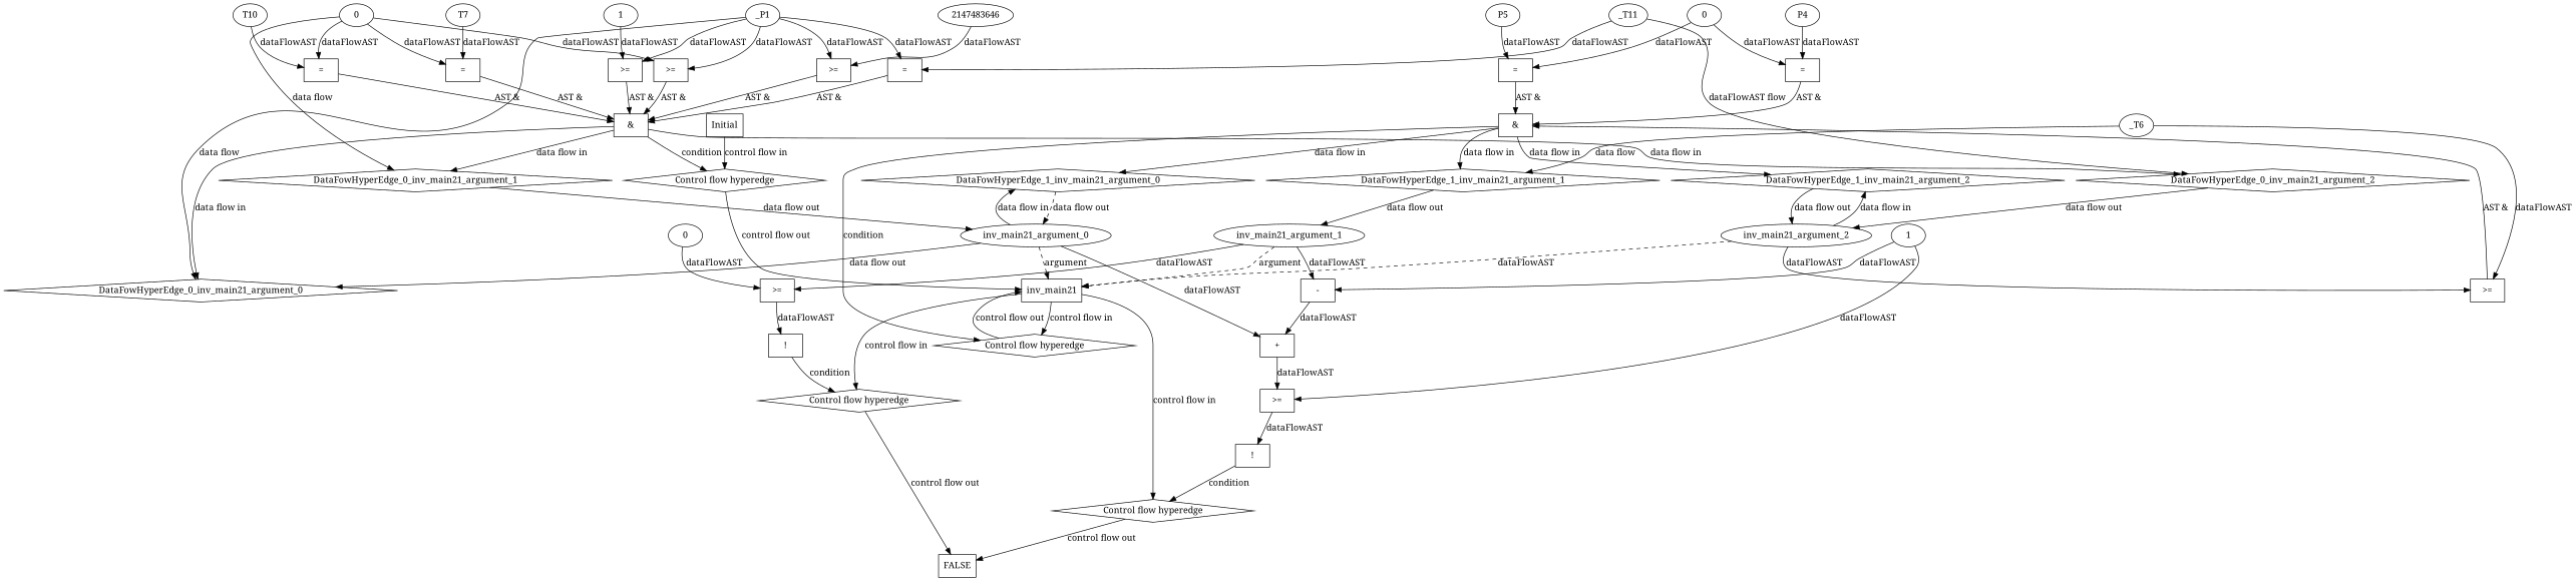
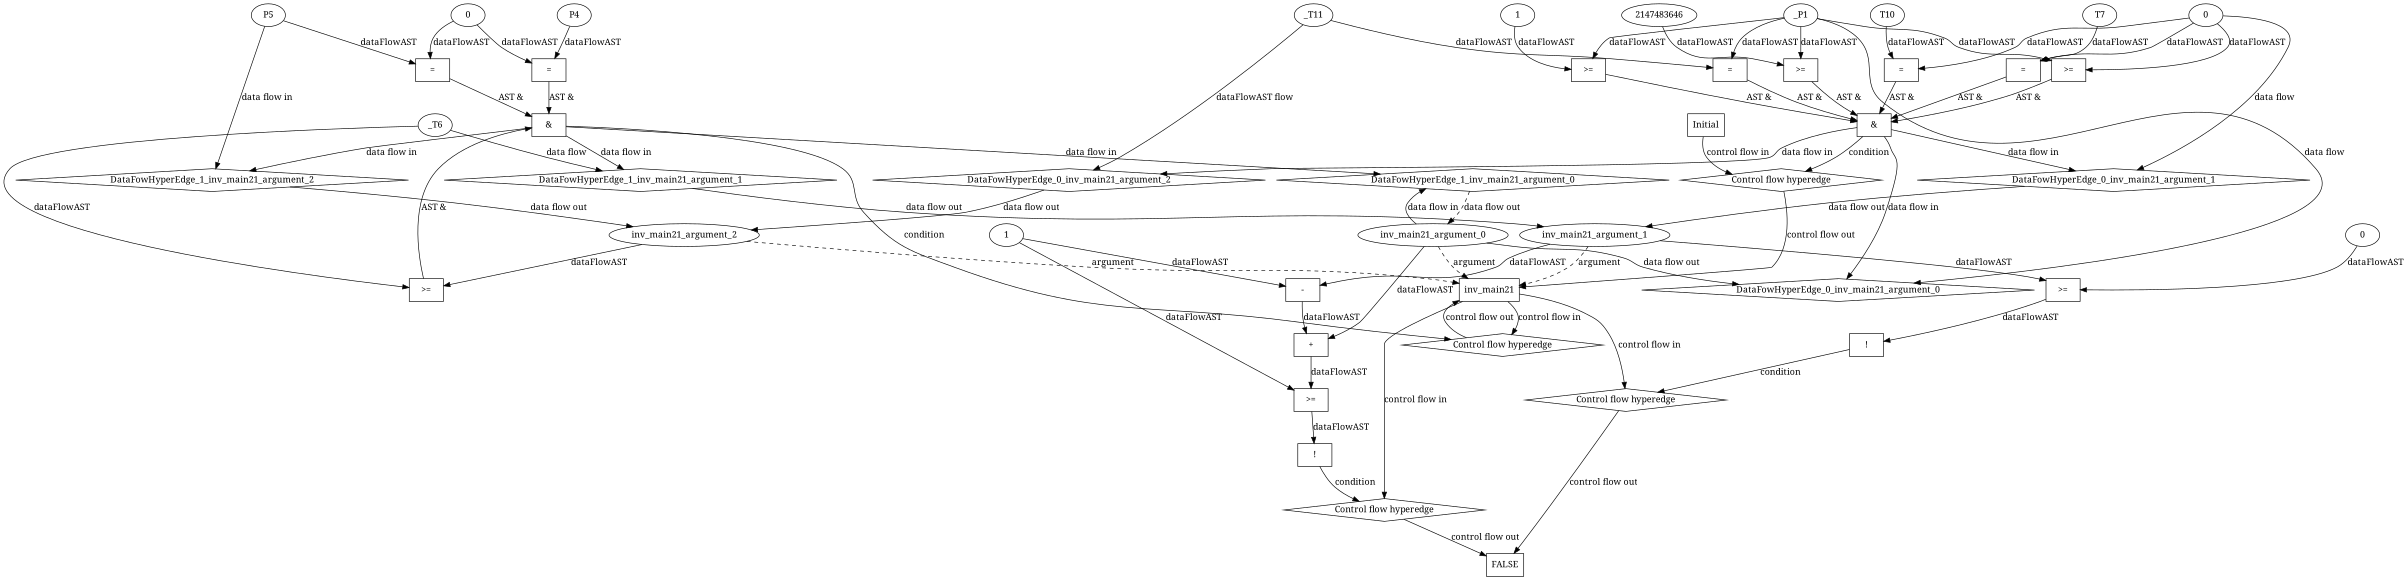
  digraph {
    fontname="Noto Serif"
    node [fontname="Noto Serif" shape=rect]
    edge [fontname="Noto Serif"]
    n1 [label=inv_main21 nodeName=inv_main21]
    n2 [label="Control flow hyperedge" nodeName=ControlFowHyperEdge_1 shape=diamond]
    n3 [label="Control flow hyperedge" nodeName=ControlFowHyperEdge_2 shape=diamond]
    n4 [label="Control flow hyperedge" nodeName=ControlFowHyperEdge_3 shape=diamond]
    n5 [label=FALSE nodeName=FALSE]
    n6 [label=Initial nodeName=Initial]
    n7 [label="Control flow hyperedge" nodeName=ControlFowHyperEdge_0 shape=diamond]
    n8 [label=inv_main21_argument_0 nodeName=argument0 shape=oval]
    n9 [label="+" nodeName=xxxFALSE___inv_main21_3xxxguard_0_node_2]
    n10 [label=DataFowHyperEdge_1_inv_main21_argument_0 nodeName=DataFowHyperEdge_1_inv_main21_argument_0 shape=diamond]
    n11 [label=DataFowHyperEdge_0_inv_main21_argument_0 nodeName=DataFowHyperEdge_0_inv_main21_argument_0 shape=diamond]
    n12 [label=">=" nodeName=xxxFALSE___inv_main21_3xxxguard_0_node_1]
    n13 [label=inv_main21_argument_1 nodeName=argument1 shape=oval]
    n14 [label=">=" nodeName=xxxFALSE___inv_main21_2xxxguard_0_node_1]
    n15 [label="-" nodeName=xxxFALSE___inv_main21_3xxxguard_0_node_3]
    n16 [label="!" nodeName=xxxFALSE___inv_main21_2xxxguard_0_node_0]
    n17 [label=inv_main21_argument_2 nodeName=argument2 shape=oval]
    n18 [label=">=" nodeName=xxxinv_main21___inv_main21_1xxxguard_0_node_0]
    n19 [label=DataFowHyperEdge_1_inv_main21_argument_2 nodeName=DataFowHyperEdge_1_inv_main21_argument_2 shape=diamond]
    n20 [label="&" nodeName=xxxinv_main21___inv_main21_1xxx_and]
    n21 [label="&" nodeName=xxxinv_main21___Initial_0xxx_and]
    n22 [label=DataFowHyperEdge_0_inv_main21_argument_1 nodeName=DataFowHyperEdge_0_inv_main21_argument_1 shape=diamond]
    n23 [label=DataFowHyperEdge_0_inv_main21_argument_2 nodeName=DataFowHyperEdge_0_inv_main21_argument_2 shape=diamond]
    n24 [label="=" nodeName=xxxinv_main21___Initial_0xxxguard_0_node_0]
    n25 [label=T7 nodeName=xxxinv_main21___Initial_0xxxguard_0_node_1 shape=""]
    n26 [label=0 nodeName=xxxinv_main21___Initial_0xxxdataFlow1_node_0 shape=""]
    n27 [label="=" nodeName=xxxinv_main21___Initial_0xxxguard2_node_0]
    n28 [label=">=" nodeName=xxxinv_main21___Initial_0xxxguard5_node_0]
    n29 [label=T10 nodeName=xxxinv_main21___Initial_0xxxguard2_node_1 shape=""]
    n30 [label="=" nodeName=xxxinv_main21___Initial_0xxxguard1_node_0]
    n31 [label=_T11 nodeName=xxxinv_main21___Initial_0xxxdataFlow2_node_0 shape=""]
    n32 [label=_P1 nodeName=xxxinv_main21___Initial_0xxxdataFlow_0_node_0 shape=""]
    n33 [label=">=" nodeName=xxxinv_main21___Initial_0xxxguard4_node_0]
    n34 [label=">=" nodeName=xxxinv_main21___Initial_0xxxguard3_node_0]
    n35 [label=1 nodeName=xxxinv_main21___Initial_0xxxguard4_node_2 shape=""]
    n36 [label=2147483646 nodeName=xxxinv_main21___Initial_0xxxguard3_node_1 shape=""]
    n37 [label=DataFowHyperEdge_1_inv_main21_argument_1 nodeName=DataFowHyperEdge_1_inv_main21_argument_1 shape=diamond]
    n38 [label=_T6 nodeName=xxxinv_main21___inv_main21_1xxxdataFlow_0_node_0 shape=""]
    n39 [label="=" nodeName=xxxinv_main21___inv_main21_1xxxguard1_node_0]
    n40 [label=P4 nodeName=xxxinv_main21___inv_main21_1xxxguard1_node_1 shape=""]
    n41 [label=0 nodeName=xxxinv_main21___inv_main21_1xxxguard1_node_2 shape=""]
    n42 [label="=" nodeName=xxxinv_main21___inv_main21_1xxxguard2_node_0]
    n43 [label=P5 nodeName=xxxinv_main21___inv_main21_1xxxguard2_node_1 shape=""]
    n44 [label=0 nodeName=xxxFALSE___inv_main21_2xxxguard_0_node_3 shape=""]
    n45 [label="!" nodeName=xxxFALSE___inv_main21_3xxxguard_0_node_0]
    n46 [label=1 nodeName=xxxFALSE___inv_main21_3xxxguard_0_node_4 shape=""]
    n1 -> n2 [label="control flow in"]
    n1 -> n3 [label="control flow in"]
    n1 -> n4 [label="control flow in"]
    n2 -> n1 [label="control flow out"]
    n3 -> n5 [label="control flow out"]
    n4 -> n5 [label="control flow out"]
    n6 -> n7 [label="control flow in"]
    n7 -> n1 [label="control flow out"]
    n8 -> n1 [label=argument style=dashed]
    n8 -> n9 [label=dataFlowAST]
    n8 -> n10 [label="data flow in"]
    n8 -> n11 [label="data flow out"]
    n9 -> n12 [label=dataFlowAST]
    n10 -> n8 [label="data flow out" style=dashed]
    n12 -> n45 [label=dataFlowAST]
    n13 -> n1 [label=argument style=dashed]
    n13 -> n14 [label=dataFlowAST]
    n13 -> n15 [label=dataFlowAST]
    n14 -> n16 [label=dataFlowAST]
    n15 -> n9 [label=dataFlowAST]
    n16 -> n3 [label=condition]
-   n17 -> n1 [label=dataFlowAST style=dashed]
+   n17 -> n1 [label=argument style=dashed]
    n17 -> n18 [label=dataFlowAST]
-   n17 -> n19 [label="data flow in"]
+   n43 -> n19 [label="data flow in"]
    n18 -> n20 [label="AST &"]
    n19 -> n17 [label="data flow out"]
    n20 -> n2 [label=condition]
    n20 -> n10 [label="data flow in"]
    n20 -> n19 [label="data flow in"]
    n20 -> n37 [label="data flow in"]
    n21 -> n7 [label=condition]
    n21 -> n11 [label="data flow in"]
    n21 -> n22 [label="data flow in"]
    n21 -> n23 [label="data flow in"]
-   n22 -> n8 [label="data flow out"]
+   n22 -> n13 [label="data flow out"]
    n23 -> n17 [label="data flow out"]
    n24 -> n21 [label="AST &"]
    n25 -> n24 [label=dataFlowAST]
    n26 -> n22 [label="data flow"]
    n26 -> n24 [label=dataFlowAST]
    n26 -> n27 [label=dataFlowAST]
    n26 -> n28 [label=dataFlowAST]
    n27 -> n21 [label="AST &"]
    n28 -> n21 [label="AST &"]
    n29 -> n27 [label=dataFlowAST]
    n30 -> n21 [label="AST &"]
    n31 -> n23 [label="dataFlowAST flow"]
    n31 -> n30 [label=dataFlowAST]
    n32 -> n11 [label="data flow"]
    n32 -> n28 [label=dataFlowAST]
    n32 -> n30 [label=dataFlowAST]
    n32 -> n33 [label=dataFlowAST]
    n32 -> n34 [label=dataFlowAST]
    n33 -> n21 [label="AST &"]
    n34 -> n21 [label="AST &"]
    n35 -> n33 [label=dataFlowAST]
    n36 -> n34 [label=dataFlowAST]
    n37 -> n13 [label="data flow out"]
    n38 -> n18 [label=dataFlowAST]
    n38 -> n37 [label="data flow"]
    n39 -> n20 [label="AST &"]
    n40 -> n39 [label=dataFlowAST]
    n41 -> n39 [label=dataFlowAST]
    n41 -> n42 [label=dataFlowAST]
    n42 -> n20 [label="AST &"]
    n43 -> n42 [label=dataFlowAST]
    n44 -> n14 [label=dataFlowAST]
    n45 -> n4 [label=condition]
    n46 -> n12 [label=dataFlowAST]
    n46 -> n15 [label=dataFlowAST]
  }
